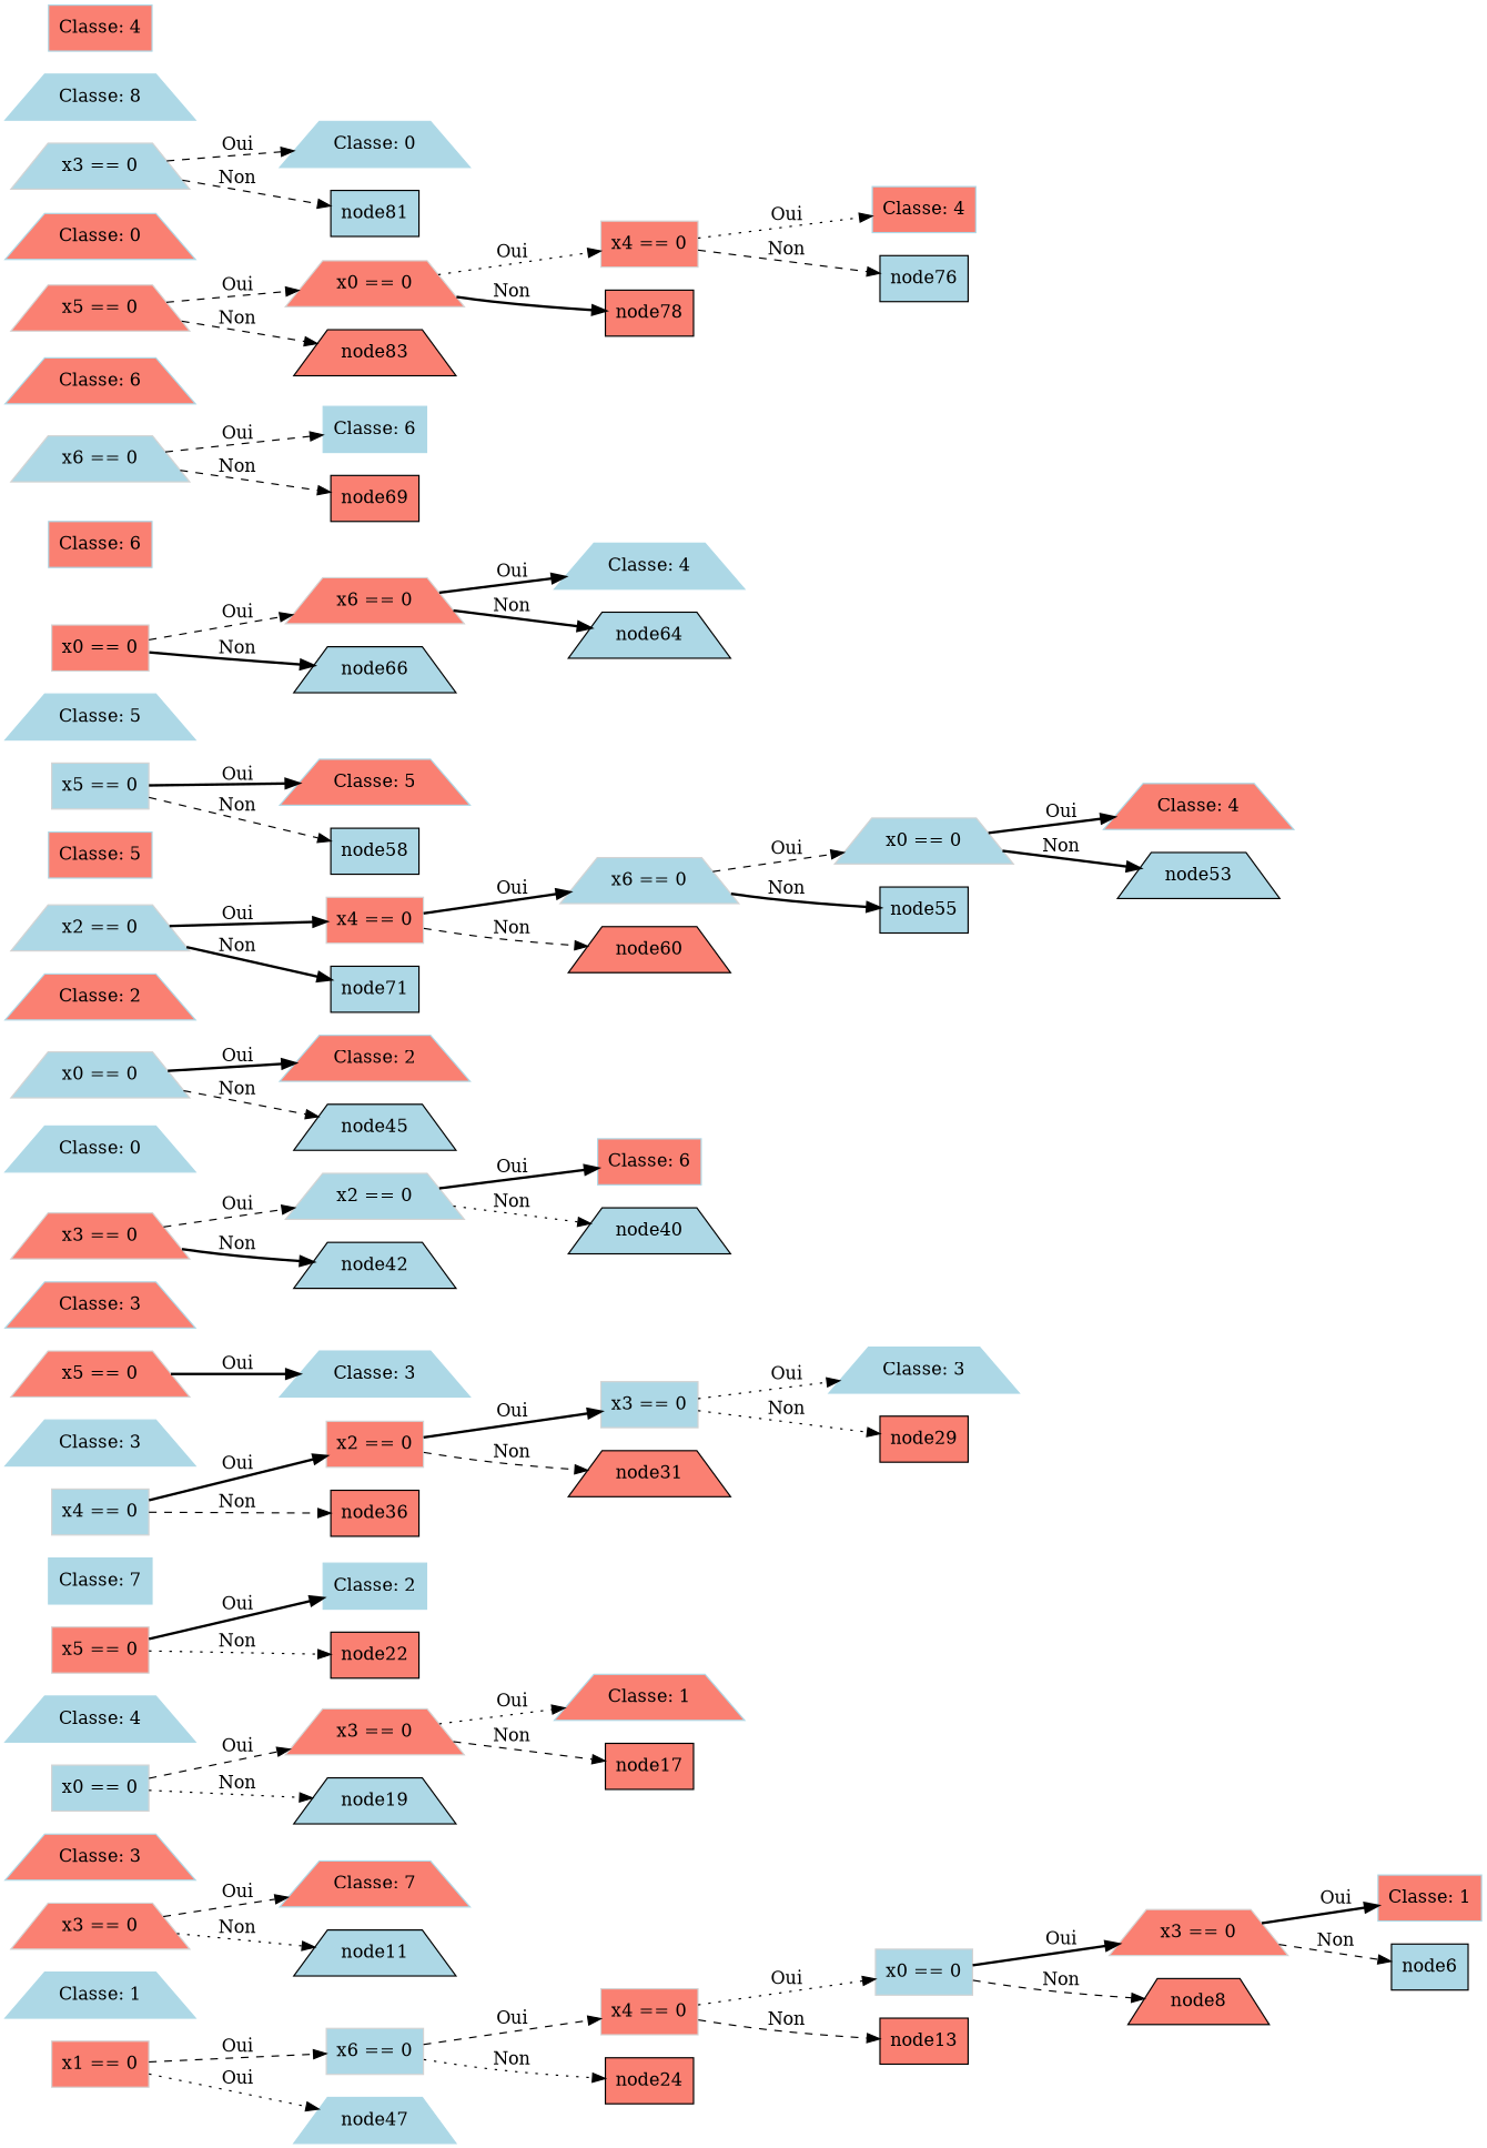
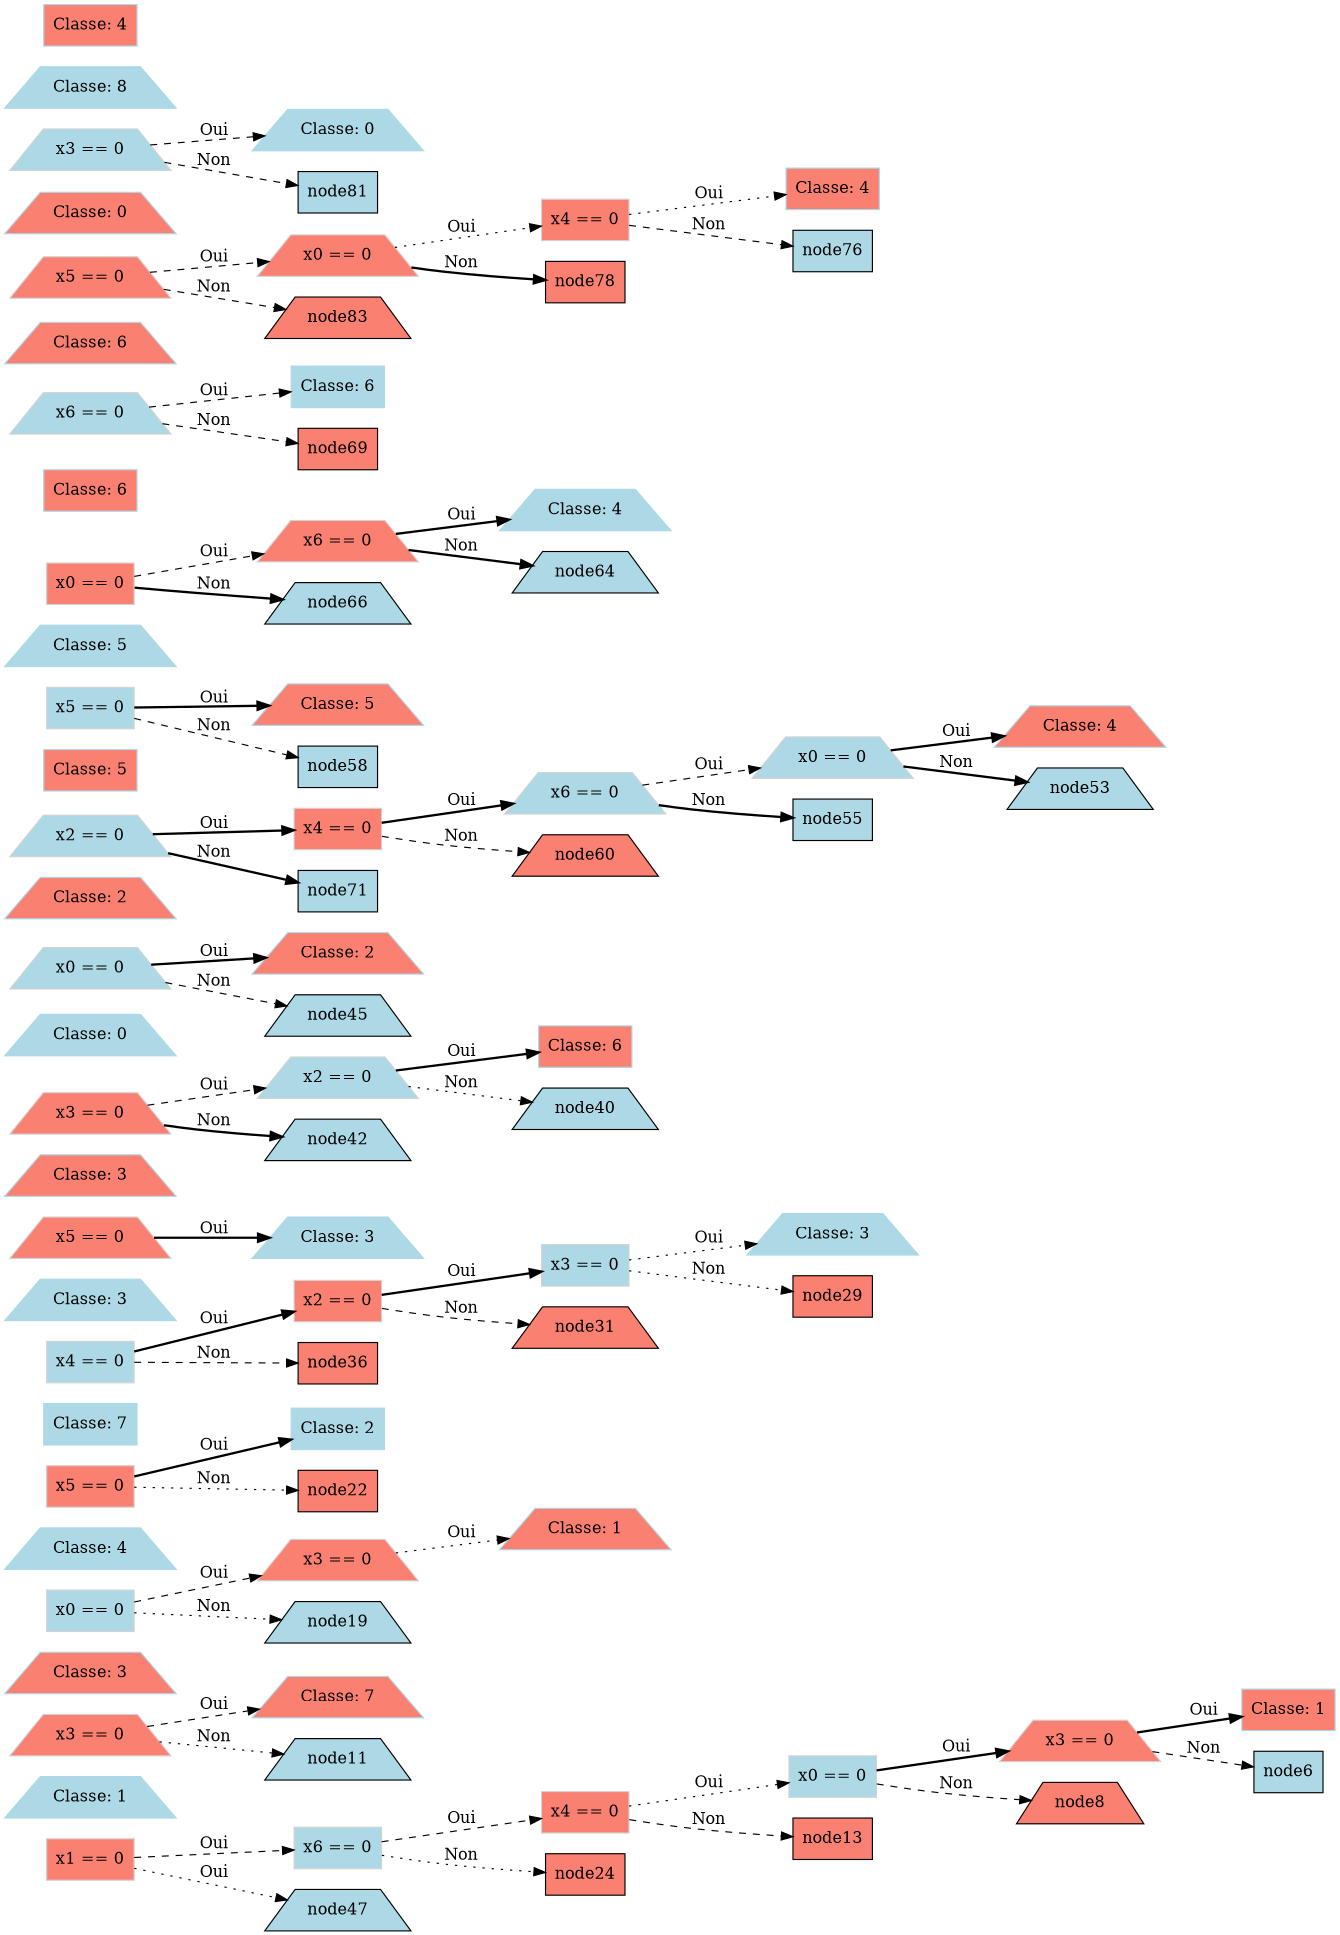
  digraph {
    rankdir=LR
    node [color=lightblue fillcolor=salmon shape=trapezium style=filled]
    edge [style=dashed]
    n1 [color=lightgray label="x1 == 0" shape=box]
    n2 [color=lightgray fillcolor=lightblue label="x6 == 0" shape=box]
-   node47 [fillcolor=lightblue]
+   node47 [fillcolor=lightblue color=""]
    n4 [color=lightgray label="x4 == 0" shape=box]
    node24 [shape=box color=""]
    n6 [color=lightgray fillcolor=lightblue label="x0 == 0" shape=box]
    node13 [shape=box color=""]
    n8 [color=lightgray label="x3 == 0"]
    node8 [color=""]
    n10 [label="Classe: 1" shape=box]
    node6 [fillcolor=lightblue shape=box color=""]
    n12 [fillcolor=lightblue label="Classe: 1"]
    n13 [color=lightgray label="x3 == 0"]
    n14 [label="Classe: 7"]
    node11 [fillcolor=lightblue color=""]
    n16 [label="Classe: 3"]
    n17 [color=lightgray fillcolor=lightblue label="x0 == 0" shape=box]
    n18 [color=lightgray label="x3 == 0"]
    node19 [fillcolor=lightblue color=""]
    n20 [label="Classe: 1"]
-   node17 [shape=box color=""]
    n22 [fillcolor=lightblue label="Classe: 4"]
    n23 [color=lightgray label="x5 == 0" shape=box]
    n24 [fillcolor=lightblue label="Classe: 2" shape=box]
    node22 [shape=box color=""]
    n26 [fillcolor=lightblue label="Classe: 7" shape=box]
    n27 [color=lightgray fillcolor=lightblue label="x4 == 0" shape=box]
    n28 [color=lightgray label="x2 == 0" shape=box]
    node36 [shape=box color=""]
    n30 [color=lightgray fillcolor=lightblue label="x3 == 0" shape=box]
    node31 [color=""]
    n32 [fillcolor=lightblue label="Classe: 3"]
    node29 [shape=box color=""]
    n34 [fillcolor=lightblue label="Classe: 3"]
    n35 [color=lightgray label="x5 == 0"]
    n36 [fillcolor=lightblue label="Classe: 3"]
    n37 [label="Classe: 3"]
    n38 [color=lightgray label="x3 == 0"]
    n39 [color=lightgray fillcolor=lightblue label="x2 == 0"]
    node42 [fillcolor=lightblue color=""]
    n41 [label="Classe: 6" shape=box]
    node40 [fillcolor=lightblue color=""]
    n43 [fillcolor=lightblue label="Classe: 0"]
    n44 [color=lightgray fillcolor=lightblue label="x0 == 0"]
    n45 [label="Classe: 2"]
    node45 [fillcolor=lightblue color=""]
    n47 [label="Classe: 2"]
    n48 [color=lightgray fillcolor=lightblue label="x2 == 0"]
    n49 [color=lightgray label="x4 == 0" shape=box]
    node71 [fillcolor=lightblue shape=box color=""]
    n51 [color=lightgray fillcolor=lightblue label="x6 == 0"]
    node60 [color=""]
    n53 [color=lightgray fillcolor=lightblue label="x0 == 0"]
    node55 [fillcolor=lightblue shape=box color=""]
    n55 [label="Classe: 4"]
    node53 [fillcolor=lightblue color=""]
    n57 [label="Classe: 5" shape=box]
    n58 [color=lightgray fillcolor=lightblue label="x5 == 0" shape=box]
    n59 [label="Classe: 5"]
    node58 [fillcolor=lightblue shape=box color=""]
    n61 [fillcolor=lightblue label="Classe: 5"]
    n62 [color=lightgray label="x0 == 0" shape=box]
    n63 [color=lightgray label="x6 == 0"]
    node66 [fillcolor=lightblue color=""]
    n65 [fillcolor=lightblue label="Classe: 4"]
    node64 [fillcolor=lightblue color=""]
    n67 [label="Classe: 6" shape=box]
    n68 [color=lightgray fillcolor=lightblue label="x6 == 0"]
    n69 [fillcolor=lightblue label="Classe: 6" shape=box]
    node69 [shape=box color=""]
    n71 [label="Classe: 6"]
    n72 [color=lightgray label="x5 == 0"]
    n73 [color=lightgray label="x0 == 0"]
    node83 [color=""]
    n75 [color=lightgray label="x4 == 0" shape=box]
    node78 [shape=box color=""]
    n77 [label="Classe: 4" shape=box]
    node76 [fillcolor=lightblue shape=box color=""]
    n79 [label="Classe: 0"]
    n80 [color=lightgray fillcolor=lightblue label="x3 == 0"]
    n81 [fillcolor=lightblue label="Classe: 0"]
    node81 [fillcolor=lightblue shape=box color=""]
    n83 [fillcolor=lightblue label="Classe: 8"]
    n84 [label="Classe: 4" shape=box]
    n1 -> n2 [label=Oui]
    n1 -> node47 [label=Oui style=dotted]
    n2 -> n4 [label=Oui]
    n2 -> node24 [label=Non style=dotted]
    n4 -> n6 [label=Oui style=dotted]
    n4 -> node13 [label=Non]
    n6 -> n8 [label=Oui style=bold]
    n6 -> node8 [label=Non]
    n8 -> n10 [label=Oui style=bold]
    n8 -> node6 [label=Non]
    n13 -> n14 [label=Oui]
    n13 -> node11 [label=Non style=dotted]
    n17 -> n18 [label=Oui]
    n17 -> node19 [label=Non style=dotted]
    n18 -> n20 [label=Oui style=dotted]
-   n18 -> node17 [label=Non]
    n23 -> n24 [label=Oui style=bold]
    n23 -> node22 [label=Non style=dotted]
    n27 -> n28 [label=Oui style=bold]
    n27 -> node36 [label=Non]
    n28 -> n30 [label=Oui style=bold]
    n28 -> node31 [label=Non]
    n30 -> n32 [label=Oui style=dotted]
    n30 -> node29 [label=Non style=dotted]
    n35 -> n36 [label=Oui style=bold]
    n38 -> n39 [label=Oui]
    n38 -> node42 [label=Non style=bold]
    n39 -> n41 [label=Oui style=bold]
    n39 -> node40 [label=Non style=dotted]
    n44 -> n45 [label=Oui style=bold]
    n44 -> node45 [label=Non]
    n48 -> n49 [label=Oui style=bold]
    n48 -> node71 [label=Non style=bold]
    n49 -> n51 [label=Oui style=bold]
    n49 -> node60 [label=Non]
    n51 -> n53 [label=Oui]
    n51 -> node55 [label=Non style=bold]
    n53 -> n55 [label=Oui style=bold]
    n53 -> node53 [label=Non style=bold]
    n58 -> n59 [label=Oui style=bold]
    n58 -> node58 [label=Non]
    n62 -> n63 [label=Oui]
    n62 -> node66 [label=Non style=bold]
    n63 -> n65 [label=Oui style=bold]
    n63 -> node64 [label=Non style=bold]
    n68 -> n69 [label=Oui]
    n68 -> node69 [label=Non]
    n72 -> n73 [label=Oui]
    n72 -> node83 [label=Non]
    n73 -> n75 [label=Oui style=dotted]
    n73 -> node78 [label=Non style=bold]
    n75 -> n77 [label=Oui style=dotted]
    n75 -> node76 [label=Non]
    n80 -> n81 [label=Oui]
    n80 -> node81 [label=Non]
  }
